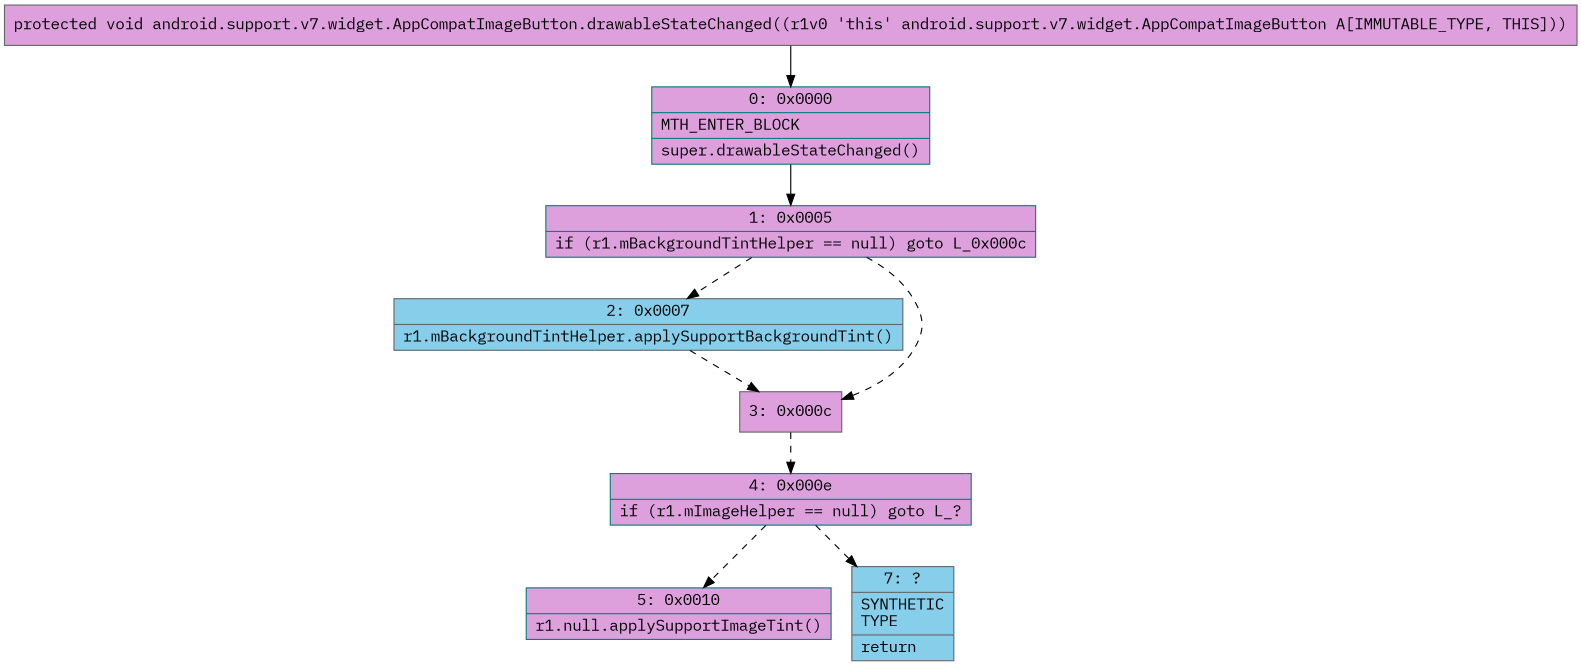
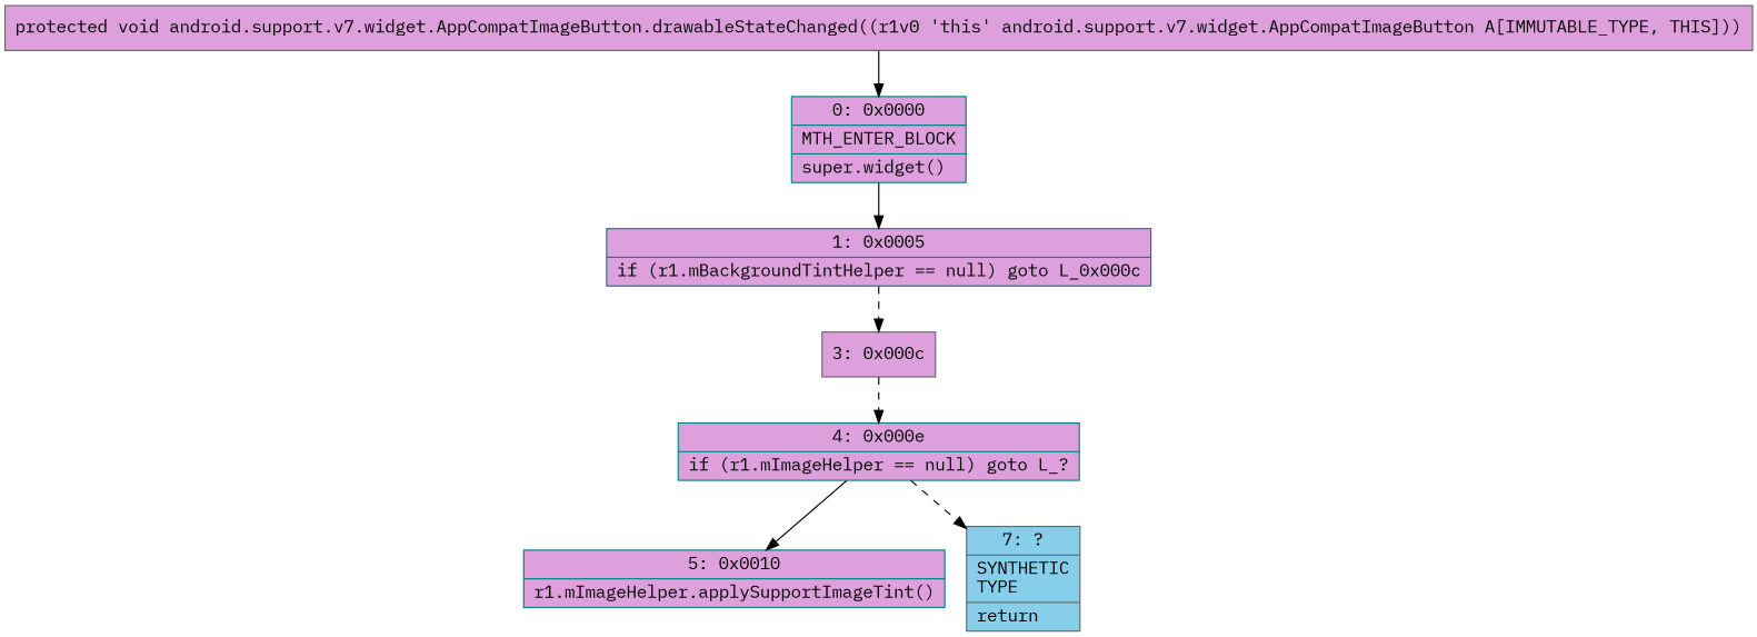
  digraph {
    fontname="IBM Plex Mono"
    node [color=teal fillcolor=plum fontname="IBM Plex Mono" shape=record style=filled]
    edge [fontname="IBM Plex Mono" style=dashed]
-   n1 [label="{0\:\ 0x0000|MTH_ENTER_BLOCK\l|super.drawableStateChanged()\l}"]
+   n1 [label="{0\:\ 0x0000|MTH_ENTER_BLOCK\l|super.widget()\l}"]
    n2 [label="{1\:\ 0x0005|if (r1.mBackgroundTintHelper == null) goto L_0x000c\l}"]
-   n3 [color=gray40 fillcolor=skyblue label="{2\:\ 0x0007|r1.mBackgroundTintHelper.applySupportBackgroundTint()\l}"]
    n4 [color=gray40 label="{3\:\ 0x000c}"]
    n5 [label="{4\:\ 0x000e|if (r1.mImageHelper == null) goto L_?\l}"]
-   n6 [label="{5\:\ 0x0010|r1.null.applySupportImageTint()\l}"]
+   n6 [label="{5\:\ 0x0010|r1.mImageHelper.applySupportImageTint()\l}"]
    n7 [color=gray40 fillcolor=skyblue label="{7\:\ ?|SYNTHETIC\lTYPE\l|return\l}"]
    n8 [color=gray40 label="{protected void android.support.v7.widget.AppCompatImageButton.drawableStateChanged((r1v0 'this' android.support.v7.widget.AppCompatImageButton A[IMMUTABLE_TYPE, THIS])) }"]
    n1 -> n2 [style=solid]
-   n2 -> n3
    n2 -> n4
-   n3 -> n4
    n4 -> n5
-   n5 -> n6
+   n5 -> n6 [style=solid]
    n5 -> n7
    n8 -> n1 [style=solid]
  }
